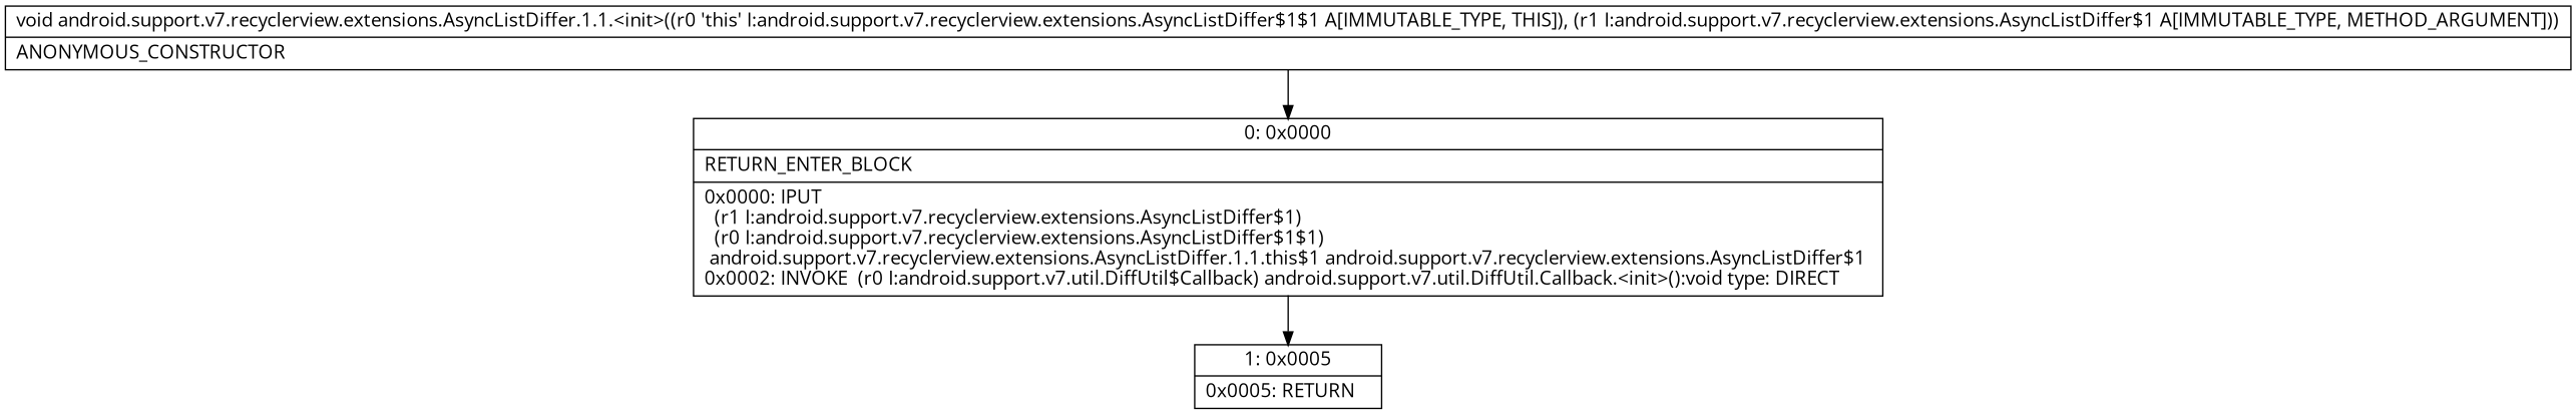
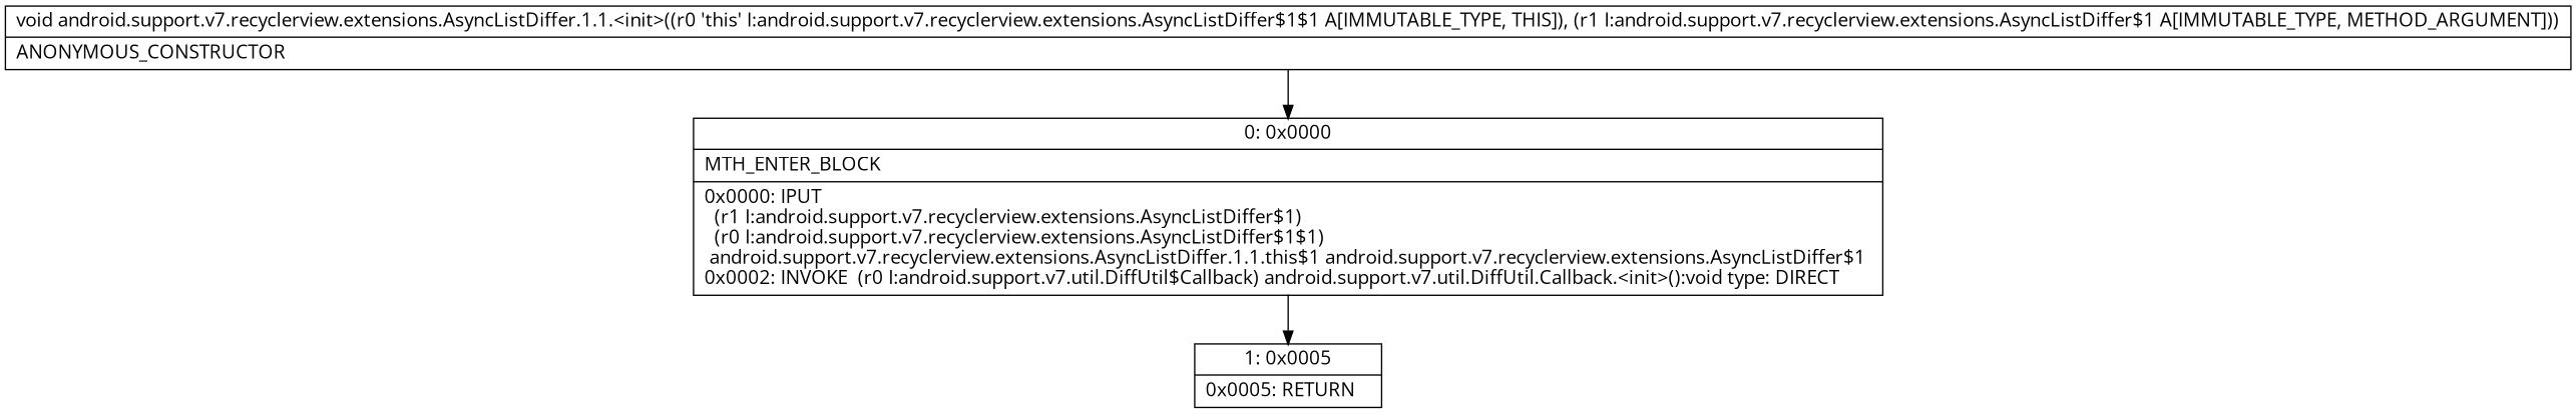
  digraph {
    fontname="Open Sans"
    node [shape=record fontname="Open Sans"]
    edge [fontname="Open Sans"]
-   n1 [label="{0\:\ 0x0000|RETURN_ENTER_BLOCK\l|0x0000: IPUT  \l  (r1 I:android.support.v7.recyclerview.extensions.AsyncListDiffer$1)\l  (r0 I:android.support.v7.recyclerview.extensions.AsyncListDiffer$1$1)\l android.support.v7.recyclerview.extensions.AsyncListDiffer.1.1.this$1 android.support.v7.recyclerview.extensions.AsyncListDiffer$1 \l0x0002: INVOKE  (r0 I:android.support.v7.util.DiffUtil$Callback) android.support.v7.util.DiffUtil.Callback.\<init\>():void type: DIRECT \l}"]
+   n1 [label="{0\:\ 0x0000|MTH_ENTER_BLOCK\l|0x0000: IPUT  \l  (r1 I:android.support.v7.recyclerview.extensions.AsyncListDiffer$1)\l  (r0 I:android.support.v7.recyclerview.extensions.AsyncListDiffer$1$1)\l android.support.v7.recyclerview.extensions.AsyncListDiffer.1.1.this$1 android.support.v7.recyclerview.extensions.AsyncListDiffer$1 \l0x0002: INVOKE  (r0 I:android.support.v7.util.DiffUtil$Callback) android.support.v7.util.DiffUtil.Callback.\<init\>():void type: DIRECT \l}"]
    n2 [label="{1\:\ 0x0005|0x0005: RETURN   \l}"]
    n3 [label="{void android.support.v7.recyclerview.extensions.AsyncListDiffer.1.1.\<init\>((r0 'this' I:android.support.v7.recyclerview.extensions.AsyncListDiffer$1$1 A[IMMUTABLE_TYPE, THIS]), (r1 I:android.support.v7.recyclerview.extensions.AsyncListDiffer$1 A[IMMUTABLE_TYPE, METHOD_ARGUMENT]))  | ANONYMOUS_CONSTRUCTOR\l}"]
    n1 -> n2
    n3 -> n1
  }
